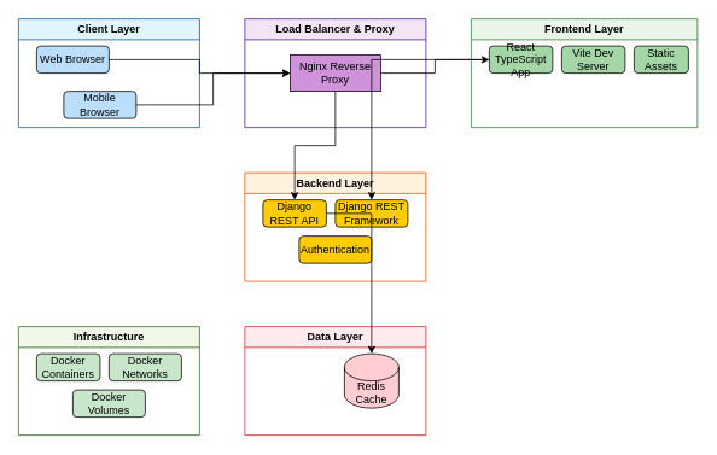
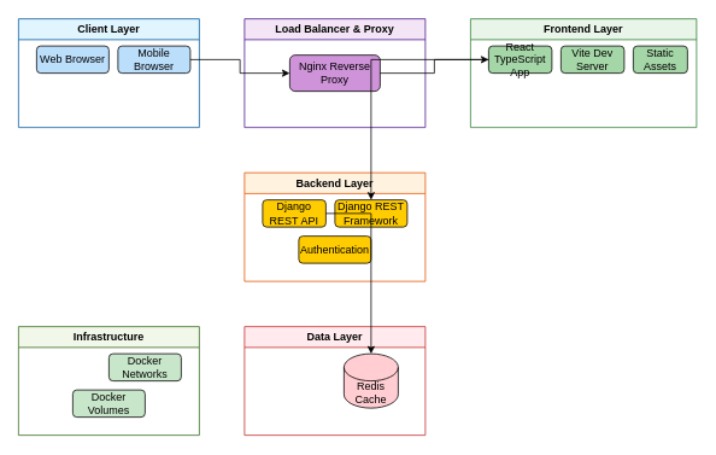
  <mxCell id="0" />
  <mxCell id="1" parent="0" />
  <mxCell id="2" value="Client Layer" style="swimlane;whiteSpace=wrap;html=1;fillColor=#e1f5fe;strokeColor=#01579b;" vertex="1" parent="1"><mxGeometry x="20" y="20" width="200" height="120" as="geometry" /></mxCell>
  <mxCell id="3" value="Web Browser" style="rounded=1;whiteSpace=wrap;html=1;fillColor=#bbdefb;" vertex="1" parent="2"><mxGeometry x="20" y="30" width="80" height="30" as="geometry" /></mxCell>
- <mxCell id="4" value="Mobile Browser" style="rounded=1;whiteSpace=wrap;html=1;fillColor=#bbdefb;" vertex="1" parent="2"><mxGeometry x="50" y="80" width="80" height="30" as="geometry" /></mxCell>
+ <mxCell id="4" value="Mobile Browser" style="rounded=1;whiteSpace=wrap;html=1;fillColor=#bbdefb;" vertex="1" parent="2"><mxGeometry x="110" y="30" width="80" height="30" as="geometry" /></mxCell>
  <mxCell id="5" value="Load Balancer &amp; Proxy" style="swimlane;whiteSpace=wrap;html=1;fillColor=#f3e5f5;strokeColor=#4a148c;" vertex="1" parent="1"><mxGeometry x="270" y="20" width="200" height="120" as="geometry" /></mxCell>
- <mxCell id="6" value="Nginx Reverse Proxy" style="whiteSpace=wrap;html=1;fillColor=#ce93d8;rounded=0;" vertex="1" parent="5"><mxGeometry x="50" y="40" width="100" height="40" as="geometry" /></mxCell>
+ <mxCell id="6" value="Nginx Reverse Proxy" style="rounded=1;whiteSpace=wrap;html=1;fillColor=#ce93d8;" vertex="1" parent="5"><mxGeometry x="50" y="40" width="100" height="40" as="geometry" /></mxCell>
  <mxCell id="7" value="Frontend Layer" style="swimlane;whiteSpace=wrap;html=1;fillColor=#e8f5e8;strokeColor=#2e7d32;" vertex="1" parent="1"><mxGeometry x="520" y="20" width="250" height="120" as="geometry" /></mxCell>
  <mxCell id="8" value="React TypeScript App" style="rounded=1;whiteSpace=wrap;html=1;fillColor=#a5d6a7;" vertex="1" parent="7"><mxGeometry x="20" y="30" width="70" height="30" as="geometry" /></mxCell>
  <mxCell id="9" value="Vite Dev Server" style="rounded=1;whiteSpace=wrap;html=1;fillColor=#a5d6a7;" vertex="1" parent="7"><mxGeometry x="100" y="30" width="70" height="30" as="geometry" /></mxCell>
  <mxCell id="10" value="Static Assets" style="rounded=1;whiteSpace=wrap;html=1;fillColor=#a5d6a7;" vertex="1" parent="7"><mxGeometry x="180" y="30" width="60" height="30" as="geometry" /></mxCell>
  <mxCell id="11" value="Backend Layer" style="swimlane;whiteSpace=wrap;html=1;fillColor=#fff3e0;strokeColor=#e65100;" vertex="1" parent="1"><mxGeometry x="270" y="190" width="200" height="120" as="geometry" /></mxCell>
  <mxCell id="12" value="Django REST API" style="rounded=1;whiteSpace=wrap;html=1;fillColor=#ffcc02;" vertex="1" parent="11"><mxGeometry x="20" y="30" width="70" height="30" as="geometry" /></mxCell>
  <mxCell id="13" value="Django REST Framework" style="rounded=1;whiteSpace=wrap;html=1;fillColor=#ffcc02;" vertex="1" parent="11"><mxGeometry x="100" y="30" width="80" height="30" as="geometry" /></mxCell>
  <mxCell id="14" value="Authentication" style="rounded=1;whiteSpace=wrap;html=1;fillColor=#ffcc02;" vertex="1" parent="11"><mxGeometry x="60" y="70" width="80" height="30" as="geometry" /></mxCell>
  <mxCell id="15" value="Data Layer" style="swimlane;whiteSpace=wrap;html=1;fillColor=#ffebee;strokeColor=#c62828;" vertex="1" parent="1"><mxGeometry x="270" y="360" width="200" height="120" as="geometry" /></mxCell>
  <mxCell id="16" value="Redis Cache" style="shape=cylinder3;whiteSpace=wrap;html=1;boundedLbl=1;backgroundOutline=1;size=15;fillColor=#ffcdd2;" vertex="1" parent="15"><mxGeometry x="110" y="30" width="60" height="60" as="geometry" /></mxCell>
  <mxCell id="17" value="Infrastructure" style="swimlane;whiteSpace=wrap;html=1;fillColor=#f1f8e9;strokeColor=#33691e;" vertex="1" parent="1"><mxGeometry x="20" y="360" width="200" height="120" as="geometry" /></mxCell>
- <mxCell id="18" value="Docker Containers" style="rounded=1;whiteSpace=wrap;html=1;fillColor=#c8e6c9;" vertex="1" parent="17"><mxGeometry x="20" y="30" width="70" height="30" as="geometry" /></mxCell>
  <mxCell id="19" value="Docker Networks" style="rounded=1;whiteSpace=wrap;html=1;fillColor=#c8e6c9;" vertex="1" parent="17"><mxGeometry x="100" y="30" width="80" height="30" as="geometry" /></mxCell>
  <mxCell id="20" value="Docker Volumes" style="rounded=1;whiteSpace=wrap;html=1;fillColor=#c8e6c9;" vertex="1" parent="17"><mxGeometry x="60" y="70" width="80" height="30" as="geometry" /></mxCell>
- <mxCell id="21" style="edgeStyle=orthogonalEdgeStyle;rounded=0;orthogonalLoop=1;jettySize=auto;html=1;" edge="1" parent="1" source="3" target="6"><mxGeometry relative="1" as="geometry" /></mxCell>
  <mxCell id="22" style="edgeStyle=orthogonalEdgeStyle;rounded=0;orthogonalLoop=1;jettySize=auto;html=1;" edge="1" parent="1" source="4" target="6"><mxGeometry relative="1" as="geometry" /></mxCell>
  <mxCell id="23" style="edgeStyle=orthogonalEdgeStyle;rounded=0;orthogonalLoop=1;jettySize=auto;html=1;" edge="1" parent="1" source="6" target="8"><mxGeometry relative="1" as="geometry" /></mxCell>
- <mxCell id="24" style="edgeStyle=orthogonalEdgeStyle;rounded=0;orthogonalLoop=1;jettySize=auto;html=1;" edge="1" parent="1" source="6" target="12"><mxGeometry relative="1" as="geometry" /></mxCell>
  <mxCell id="25" style="edgeStyle=orthogonalEdgeStyle;rounded=0;orthogonalLoop=1;jettySize=auto;html=1;" edge="1" parent="1" source="8" target="13"><mxGeometry relative="1" as="geometry" /></mxCell>
  <mxCell id="26" style="edgeStyle=orthogonalEdgeStyle;rounded=0;orthogonalLoop=1;jettySize=auto;html=1;" edge="1" parent="1" source="12" target="16"><mxGeometry relative="1" as="geometry" /></mxCell>
